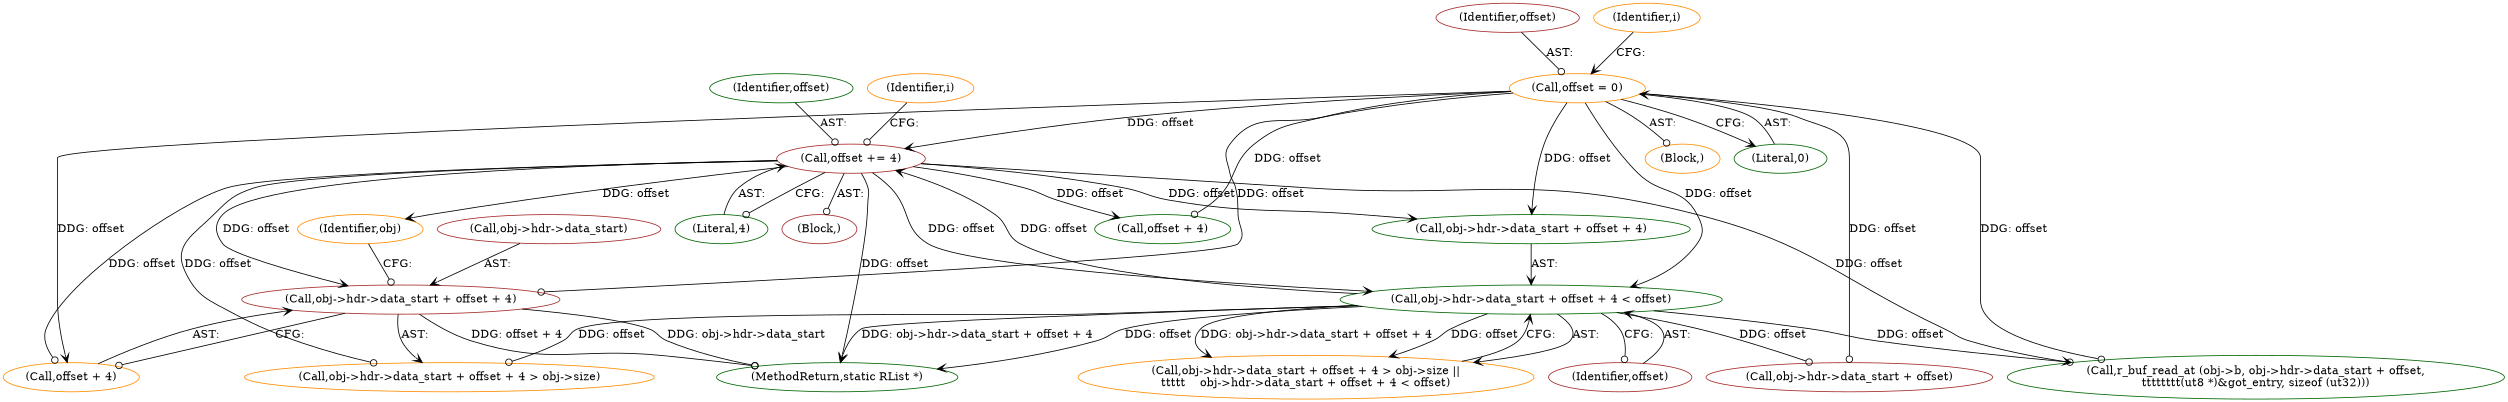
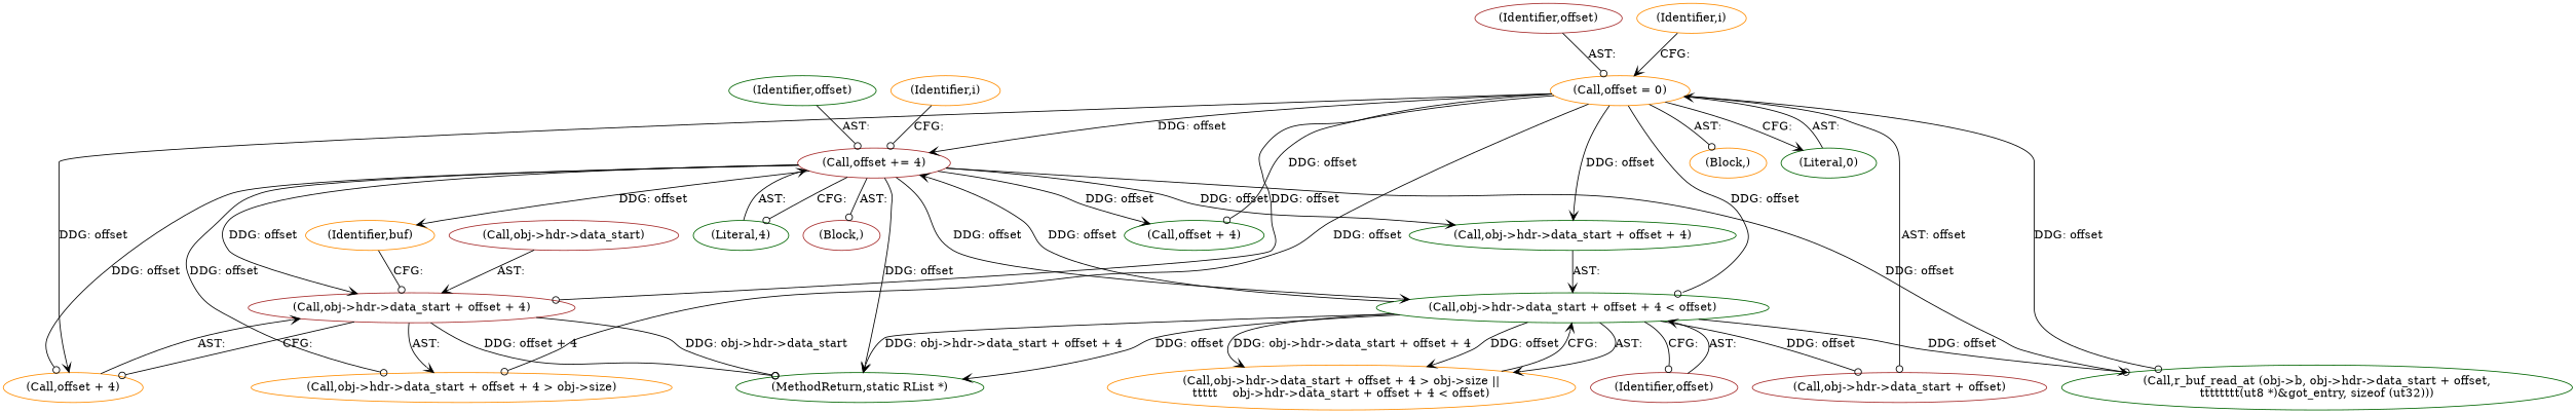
  digraph {
    node [color=darkorange]
    edge [arrowhead=vee]
    n1 [color=brown label="(Call,obj->hdr->data_start + offset + 4)"]
    n2 [label="(Call,obj->hdr->data_start + offset + 4 > obj->size)"]
    n3 [color=darkgreen label="(MethodReturn,static RList *)"]
    n4 [label="(Call,offset + 4)"]
    n5 [label="(Call,offset = 0)"]
    n6 [color=brown label="(Call,offset += 4)"]
    n7 [color=darkgreen label="(Call,obj->hdr->data_start + offset + 4 < offset)"]
    n8 [color=darkgreen label="(Call,obj->hdr->data_start + offset + 4)"]
    n9 [color=brown label="(Call,obj->hdr->data_start + offset)"]
    n10 [label="(Block,)"]
    n11 [color=darkgreen label="(Literal,0)"]
    n12 [color=darkgreen label="(Call,r_buf_read_at (obj->b, obj->hdr->data_start + offset,\n\t\t\t\t\t\t\t\t(ut8 *)&got_entry, sizeof (ut32)))"]
    n13 [color=darkgreen label="(Call,offset + 4)"]
    n14 [color=darkgreen label="(Literal,4)"]
    n15 [color=brown label="(Block,)"]
-   n16 [label="(Identifier,obj)"]
+   n16 [label="(Identifier,buf)"]
    n17 [color=brown label="(Identifier,offset)"]
    n18 [label="(Call,obj->hdr->data_start + offset + 4 > obj->size ||\n\t\t\t\t\t    obj->hdr->data_start + offset + 4 < offset)"]
    n19 [color=brown label="(Call,obj->hdr->data_start)"]
    n20 [color=darkgreen label="(Identifier,offset)"]
    n21 [label="(Identifier,i)"]
    n22 [color=brown label="(Identifier,offset)"]
    n23 [label="(Identifier,i)"]
    n1 -> n2 [label="AST: "]
    n1 -> n3 [arrowhead=odot label="DDG: offset + 4"]
    n1 -> n3 [arrowhead=odot label="DDG: obj->hdr->data_start"]
    n1 -> n4 [arrowhead=odot label="CFG: "]
    n4 -> n1 [label="AST: "]
    n5 -> n1 [arrowhead=odot label="DDG: offset"]
-   n7 -> n2 [arrowhead=odot label="DDG: offset"]
+   n5 -> n2 [arrowhead=odot label="DDG: offset"]
    n5 -> n4 [label="DDG: offset"]
    n5 -> n6 [label="DDG: offset"]
-   n5 -> n7 [label="DDG: offset"]
+   n5 -> n7 [arrowhead=odot label="DDG: offset"]
    n5 -> n8 [label="DDG: offset"]
-   n5 -> n9 [arrowhead=odot label="DDG: offset"]
+   n5 -> n9 [arrowhead=odot label="AST: offset"]
    n5 -> n10 [arrowhead=odot label="AST: "]
    n5 -> n11 [label="CFG: "]
    n5 -> n12 [arrowhead=odot label="DDG: offset"]
    n5 -> n13 [arrowhead=odot label="DDG: offset"]
    n6 -> n1 [label="DDG: offset"]
    n6 -> n2 [arrowhead=odot label="DDG: offset"]
    n6 -> n3 [label="DDG: offset"]
    n6 -> n4 [arrowhead=odot label="DDG: offset"]
    n6 -> n7 [label="DDG: offset"]
    n6 -> n8 [label="DDG: offset"]
    n6 -> n12 [label="DDG: offset"]
    n6 -> n13 [label="DDG: offset"]
    n6 -> n14 [arrowhead=odot label="CFG: "]
    n6 -> n15 [arrowhead=odot label="AST: "]
    n6 -> n16 [label="DDG: offset"]
    n7 -> n3 [label="DDG: offset"]
    n7 -> n3 [label="DDG: obj->hdr->data_start + offset + 4"]
    n7 -> n6 [label="DDG: offset"]
    n7 -> n9 [arrowhead=odot label="DDG: offset"]
    n7 -> n12 [arrowhead=odot label="DDG: offset"]
    n7 -> n17 [arrowhead=odot label="CFG: "]
    n7 -> n18 [label="AST: "]
    n7 -> n18 [label="DDG: obj->hdr->data_start + offset + 4"]
    n7 -> n18 [label="DDG: offset"]
    n8 -> n7 [label="AST: "]
    n11 -> n5 [label="AST: "]
    n14 -> n6 [label="AST: "]
    n16 -> n1 [arrowhead=odot label="CFG: "]
    n17 -> n7 [label="AST: "]
    n18 -> n7 [label="CFG: "]
    n19 -> n1 [label="AST: "]
    n20 -> n6 [arrowhead=odot label="AST: "]
    n21 -> n6 [arrowhead=odot label="CFG: "]
    n22 -> n5 [arrowhead=odot label="AST: "]
    n23 -> n5 [label="CFG: "]
  }
